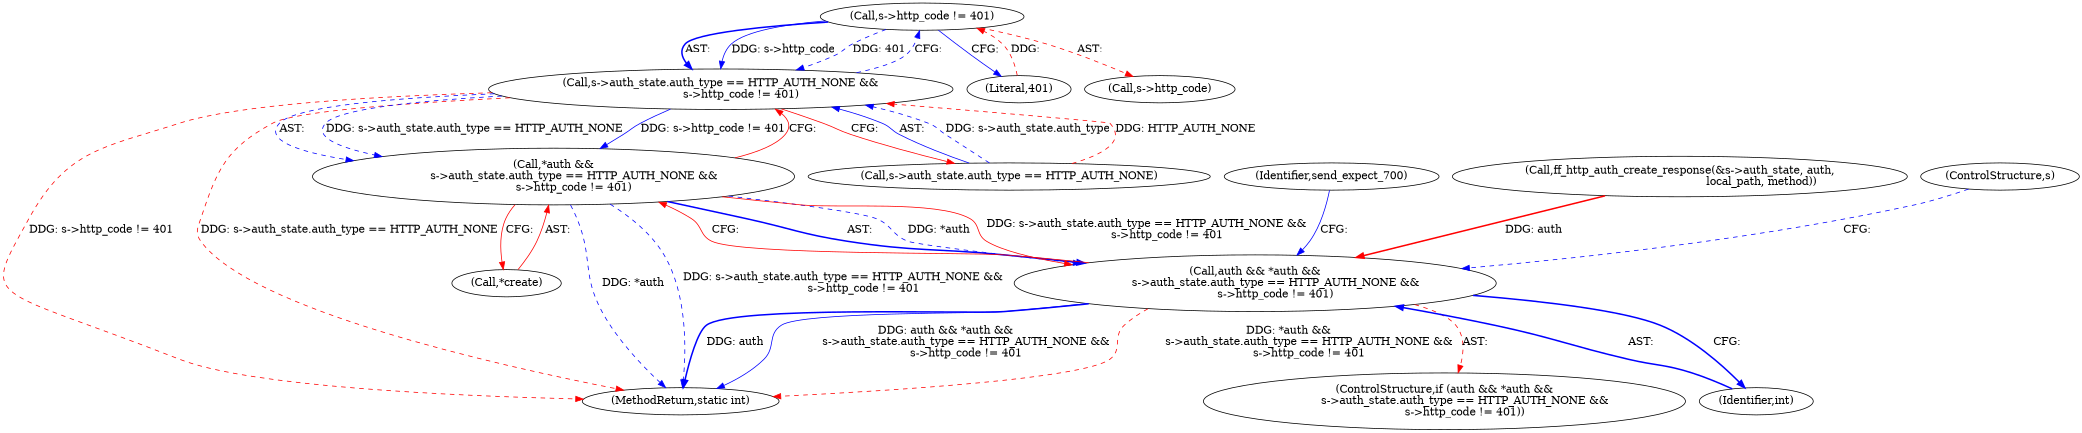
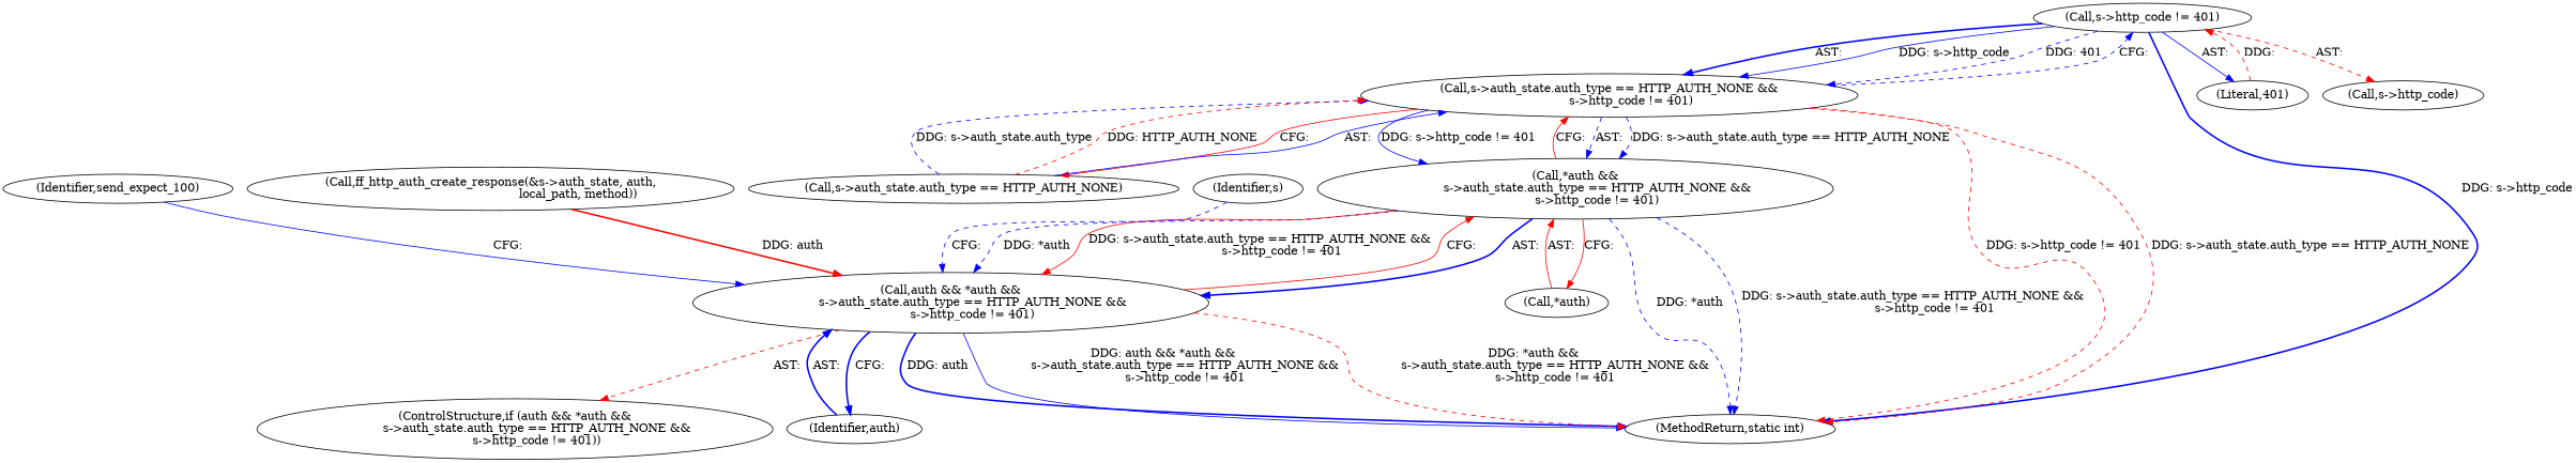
  digraph {
    edge [color=blue style=dashed]
    n1 [label="(Call,s->http_code != 401)"]
    n2 [label="(Call,s->auth_state.auth_type == HTTP_AUTH_NONE &&\n            s->http_code != 401)"]
    n3 [label="(MethodReturn,static int)"]
    n4 [label="(Literal,401)"]
    n5 [label="(Call,s->http_code)"]
    n6 [label="(Call,*auth &&\n            s->auth_state.auth_type == HTTP_AUTH_NONE &&\n            s->http_code != 401)"]
    n7 [label="(Call,s->auth_state.auth_type == HTTP_AUTH_NONE)"]
    n8 [label="(Call,auth && *auth &&\n            s->auth_state.auth_type == HTTP_AUTH_NONE &&\n            s->http_code != 401)"]
-   n9 [label="(Call,*create)"]
-   n10 [label="(Identifier,int)"]
+   n9 [label="(Call,*auth)"]
+   n10 [label="(Identifier,auth)"]
    n11 [label="(ControlStructure,if (auth && *auth &&\n            s->auth_state.auth_type == HTTP_AUTH_NONE &&\n            s->http_code != 401))"]
-   n12 [label="(Identifier,send_expect_700)"]
+   n12 [label="(Identifier,send_expect_100)"]
    n13 [label="(Call,ff_http_auth_create_response(&s->auth_state, auth,\n                                                local_path, method))"]
-   n14 [label="(ControlStructure,s)"]
+   n14 [label="(Identifier,s)"]
    n1 -> n2 [label="AST: " style=bold]
    n1 -> n2 [label="DDG: s->http_code" style=solid]
    n1 -> n2 [label="DDG: 401"]
-   n1 -> n4 [label="CFG: " style=solid]
+   n1 -> n3 [label="DDG: s->http_code" style=bold]
+   n1 -> n4 [label="AST: " style=solid]
    n1 -> n5 [color=red label="AST: "]
    n2 -> n1 [label="CFG: "]
    n2 -> n3 [color=red label="DDG: s->http_code != 401"]
    n2 -> n3 [color=red label="DDG: s->auth_state.auth_type == HTTP_AUTH_NONE"]
    n2 -> n6 [label="AST: "]
    n2 -> n6 [label="DDG: s->auth_state.auth_type == HTTP_AUTH_NONE"]
    n2 -> n6 [label="DDG: s->http_code != 401" style=solid]
    n2 -> n7 [color=red label="CFG: " style=solid]
    n4 -> n1 [color=red label="DDG: "]
    n6 -> n2 [color=red label="CFG: " style=solid]
    n6 -> n3 [label="DDG: *auth"]
    n6 -> n3 [label="DDG: s->auth_state.auth_type == HTTP_AUTH_NONE &&\n            s->http_code != 401"]
    n6 -> n8 [label="AST: " style=bold]
    n6 -> n8 [label="DDG: *auth"]
    n6 -> n8 [color=red label="DDG: s->auth_state.auth_type == HTTP_AUTH_NONE &&\n            s->http_code != 401" style=solid]
    n6 -> n9 [color=red label="CFG: " style=solid]
    n7 -> n2 [label="AST: " style=solid]
    n7 -> n2 [label="DDG: s->auth_state.auth_type"]
    n7 -> n2 [color=red label="DDG: HTTP_AUTH_NONE"]
    n8 -> n3 [label="DDG: auth" style=bold]
    n8 -> n3 [label="DDG: auth && *auth &&\n            s->auth_state.auth_type == HTTP_AUTH_NONE &&\n            s->http_code != 401" style=solid]
    n8 -> n3 [color=red label="DDG: *auth &&\n            s->auth_state.auth_type == HTTP_AUTH_NONE &&\n            s->http_code != 401"]
    n8 -> n6 [color=red label="CFG: " style=solid]
    n8 -> n10 [label="CFG: " style=bold]
    n8 -> n11 [color=red label="AST: "]
    n9 -> n6 [color=red label="AST: " style=solid]
    n10 -> n8 [label="AST: " style=bold]
    n12 -> n8 [label="CFG: " style=solid]
    n13 -> n8 [color=red label="DDG: auth" style=bold]
    n14 -> n8 [label="CFG: "]
  }
